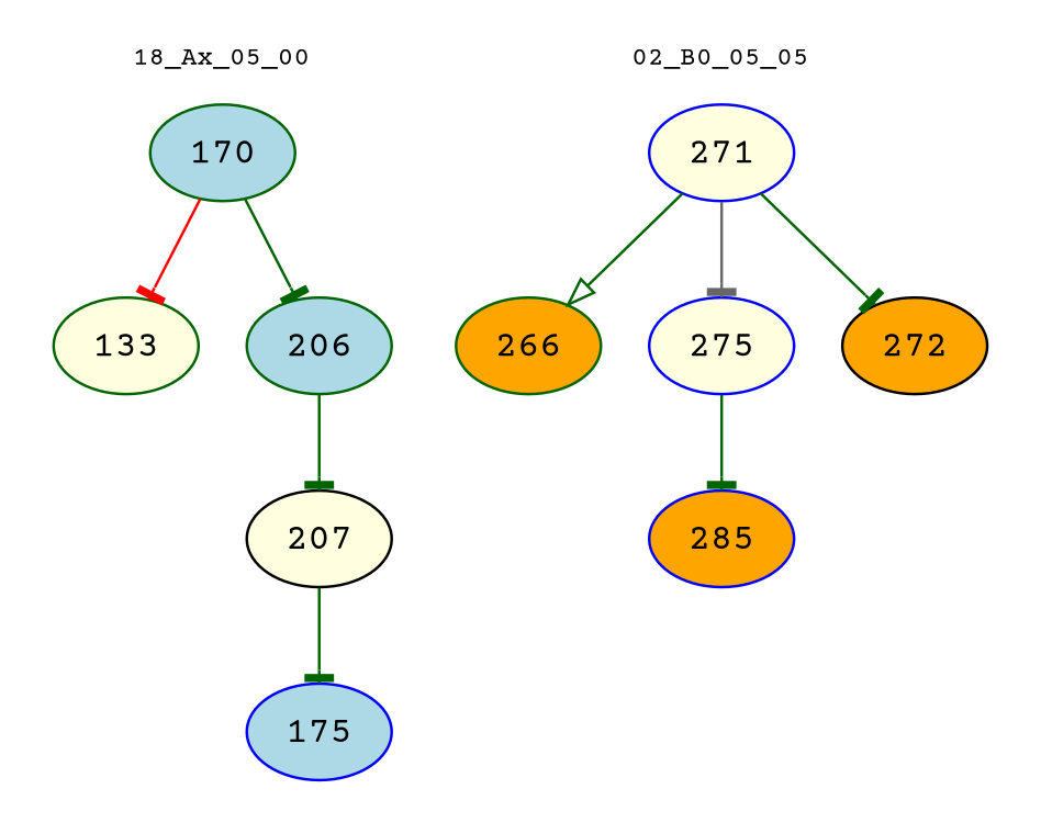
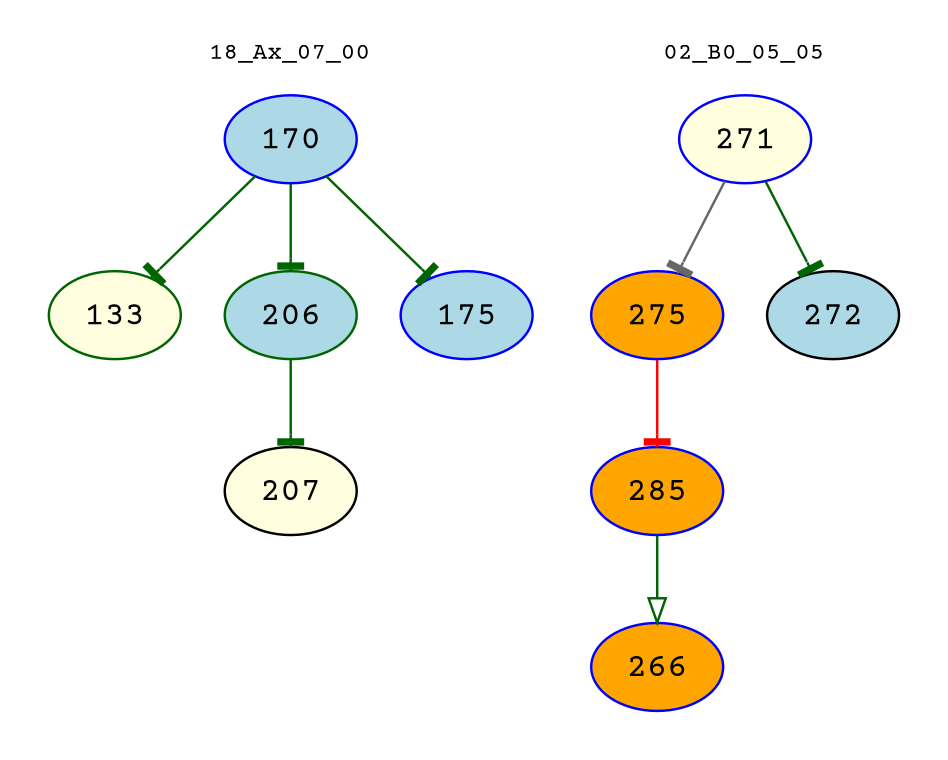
  digraph {
    fontname="Courier Prime"
    node [color=blue fillcolor=orange fontname="Courier Prime" style=filled]
    edge [arrowhead=tee color=darkgreen fontname="Courier Prime"]
-   n1 [color=darkgreen fillcolor=lightblue label=170]
+   n1 [fillcolor=lightblue label=170]
    n2 [color=darkgreen fillcolor=lightyellow label=133]
    n3 [color=darkgreen fillcolor=lightblue label=206]
    n4 [fillcolor=lightblue label=175]
    n5 [color=black fillcolor=lightyellow label=207]
    n6 [fillcolor=lightyellow label=271]
-   n7 [color=darkgreen label=266]
-   n8 [fillcolor=lightyellow label=275]
-   n9 [color=black label=272]
+   n7 [label=266]
+   n8 [label=275]
+   n9 [color=black fillcolor=lightblue label=272]
    n10 [label=285]
    subgraph cluster_1 {
      color=white
      fontsize=10
-     label="18_Ax_05_00"
+     label="18_Ax_07_00"
      n1
      n2
      n3
      n4
      n5
    }
    subgraph cluster_2 {
      color=white
      fontsize=10
      label="02_B0_05_05"
      n6
      n7
      n8
      n9
      n10
    }
-   n1 -> n2 [color=red]
+   n1 -> n2
    n1 -> n3
-   n5 -> n4
+   n1 -> n4
    n3 -> n5
-   n6 -> n7 [arrowhead=onormal]
+   n10 -> n7 [arrowhead=onormal]
    n6 -> n8 [color=gray40]
    n6 -> n9
-   n8 -> n10
+   n8 -> n10 [color=red]
  }
